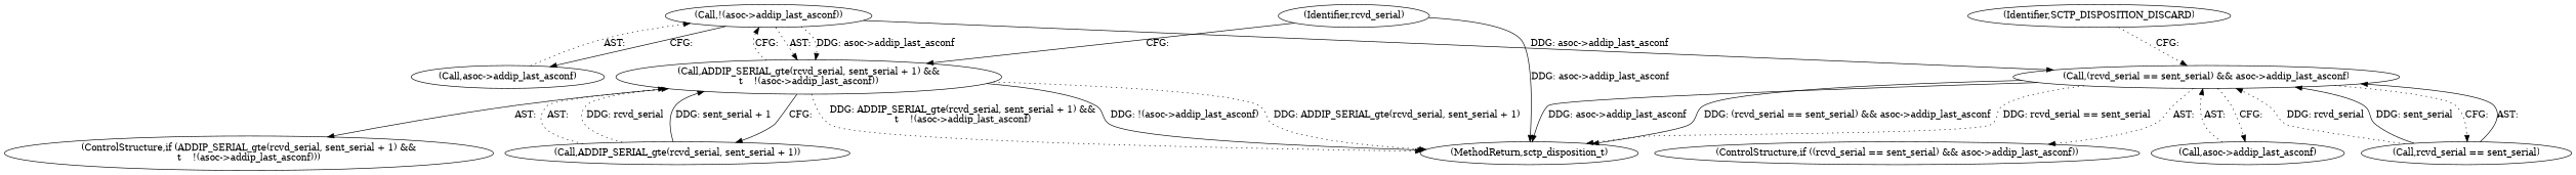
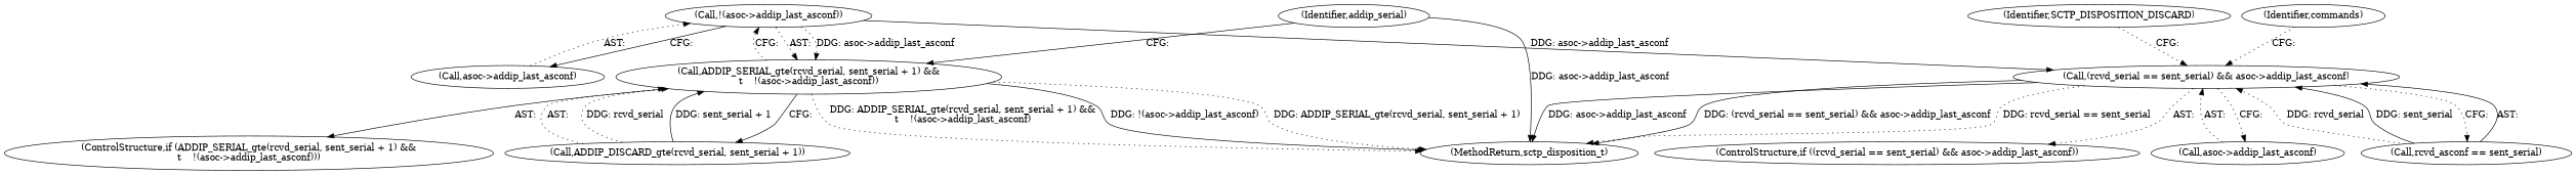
  digraph {
    edge [style=dotted]
    n1 [label="(Call,!(asoc->addip_last_asconf))"]
    n2 [label="(Call,ADDIP_SERIAL_gte(rcvd_serial, sent_serial + 1) &&\n\t    !(asoc->addip_last_asconf))"]
    n3 [label="(Call,(rcvd_serial == sent_serial) && asoc->addip_last_asconf)"]
    n4 [label="(Call,asoc->addip_last_asconf)"]
    n5 [label="(MethodReturn,sctp_disposition_t)"]
-   n6 [label="(Call,ADDIP_SERIAL_gte(rcvd_serial, sent_serial + 1))"]
+   n6 [label="(Call,ADDIP_DISCARD_gte(rcvd_serial, sent_serial + 1))"]
    n7 [label="(ControlStructure,if (ADDIP_SERIAL_gte(rcvd_serial, sent_serial + 1) &&\n\t    !(asoc->addip_last_asconf)))"]
    n8 [label="(ControlStructure,if ((rcvd_serial == sent_serial) && asoc->addip_last_asconf))"]
    n9 [label="(Call,asoc->addip_last_asconf)"]
-   n10 [label="(Call,rcvd_serial == sent_serial)"]
+   n10 [label="(Call,rcvd_asconf == sent_serial)"]
    n11 [label="(Identifier,SCTP_DISPOSITION_DISCARD)"]
-   n13 [label="(Identifier,rcvd_serial)"]
+   n12 [label="(Identifier,commands)"]
+   n13 [label="(Identifier,addip_serial)"]
    n1 -> n2 [label="AST: "]
    n1 -> n2 [label="DDG: asoc->addip_last_asconf"]
    n1 -> n3 [label="DDG: asoc->addip_last_asconf" style=solid]
    n1 -> n4 [label="CFG: " style=solid]
    n2 -> n1 [label="CFG: "]
    n2 -> n5 [label="DDG: ADDIP_SERIAL_gte(rcvd_serial, sent_serial + 1) &&\n\t    !(asoc->addip_last_asconf)"]
    n2 -> n5 [label="DDG: !(asoc->addip_last_asconf)" style=solid]
    n2 -> n5 [label="DDG: ADDIP_SERIAL_gte(rcvd_serial, sent_serial + 1)"]
    n2 -> n6 [label="CFG: " style=solid]
    n2 -> n7 [label="AST: " style=solid]
    n3 -> n5 [label="DDG: (rcvd_serial == sent_serial) && asoc->addip_last_asconf" style=solid]
    n3 -> n5 [label="DDG: rcvd_serial == sent_serial"]
    n3 -> n5 [label="DDG: asoc->addip_last_asconf" style=solid]
    n3 -> n8 [label="AST: "]
    n3 -> n9 [label="CFG: "]
    n3 -> n10 [label="CFG: "]
    n4 -> n1 [label="AST: "]
    n6 -> n2 [label="AST: "]
    n6 -> n2 [label="DDG: rcvd_serial"]
    n6 -> n2 [label="DDG: sent_serial + 1" style=solid]
    n9 -> n3 [label="AST: "]
    n10 -> n3 [label="AST: " style=solid]
    n10 -> n3 [label="DDG: rcvd_serial"]
    n10 -> n3 [label="DDG: sent_serial" style=solid]
    n11 -> n3 [label="CFG: "]
+   n12 -> n3 [label="CFG: "]
    n13 -> n2 [label="CFG: " style=solid]
    n13 -> n5 [label="DDG: asoc->addip_last_asconf" style=solid]
  }
